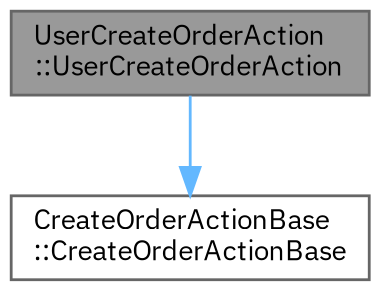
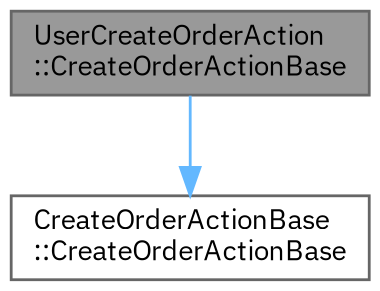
  digraph {
    rankdir=TB
    fontname="IBM Plex Sans"
    node [fontname="IBM Plex Sans" fontsize=10 shape=box style=filled]
-   n1 [color=gray40 fillcolor=grey60 fontcolor=black height=0.2 label="UserCreateOrderAction\l::UserCreateOrderAction" width=0.4]
+   n1 [color=gray40 fillcolor=grey60 fontcolor=black height=0.2 label="UserCreateOrderAction\l::CreateOrderActionBase" width=0.4]
    n2 [color=grey40 fillcolor=white height=0.2 label="CreateOrderActionBase\l::CreateOrderActionBase" width=0.4]
    n1 -> n2 [color=steelblue1 fontname="IBM Plex Sans" fontsize=10 labelfontname=Helvetica labelfontsize=10 style=solid]
  }
